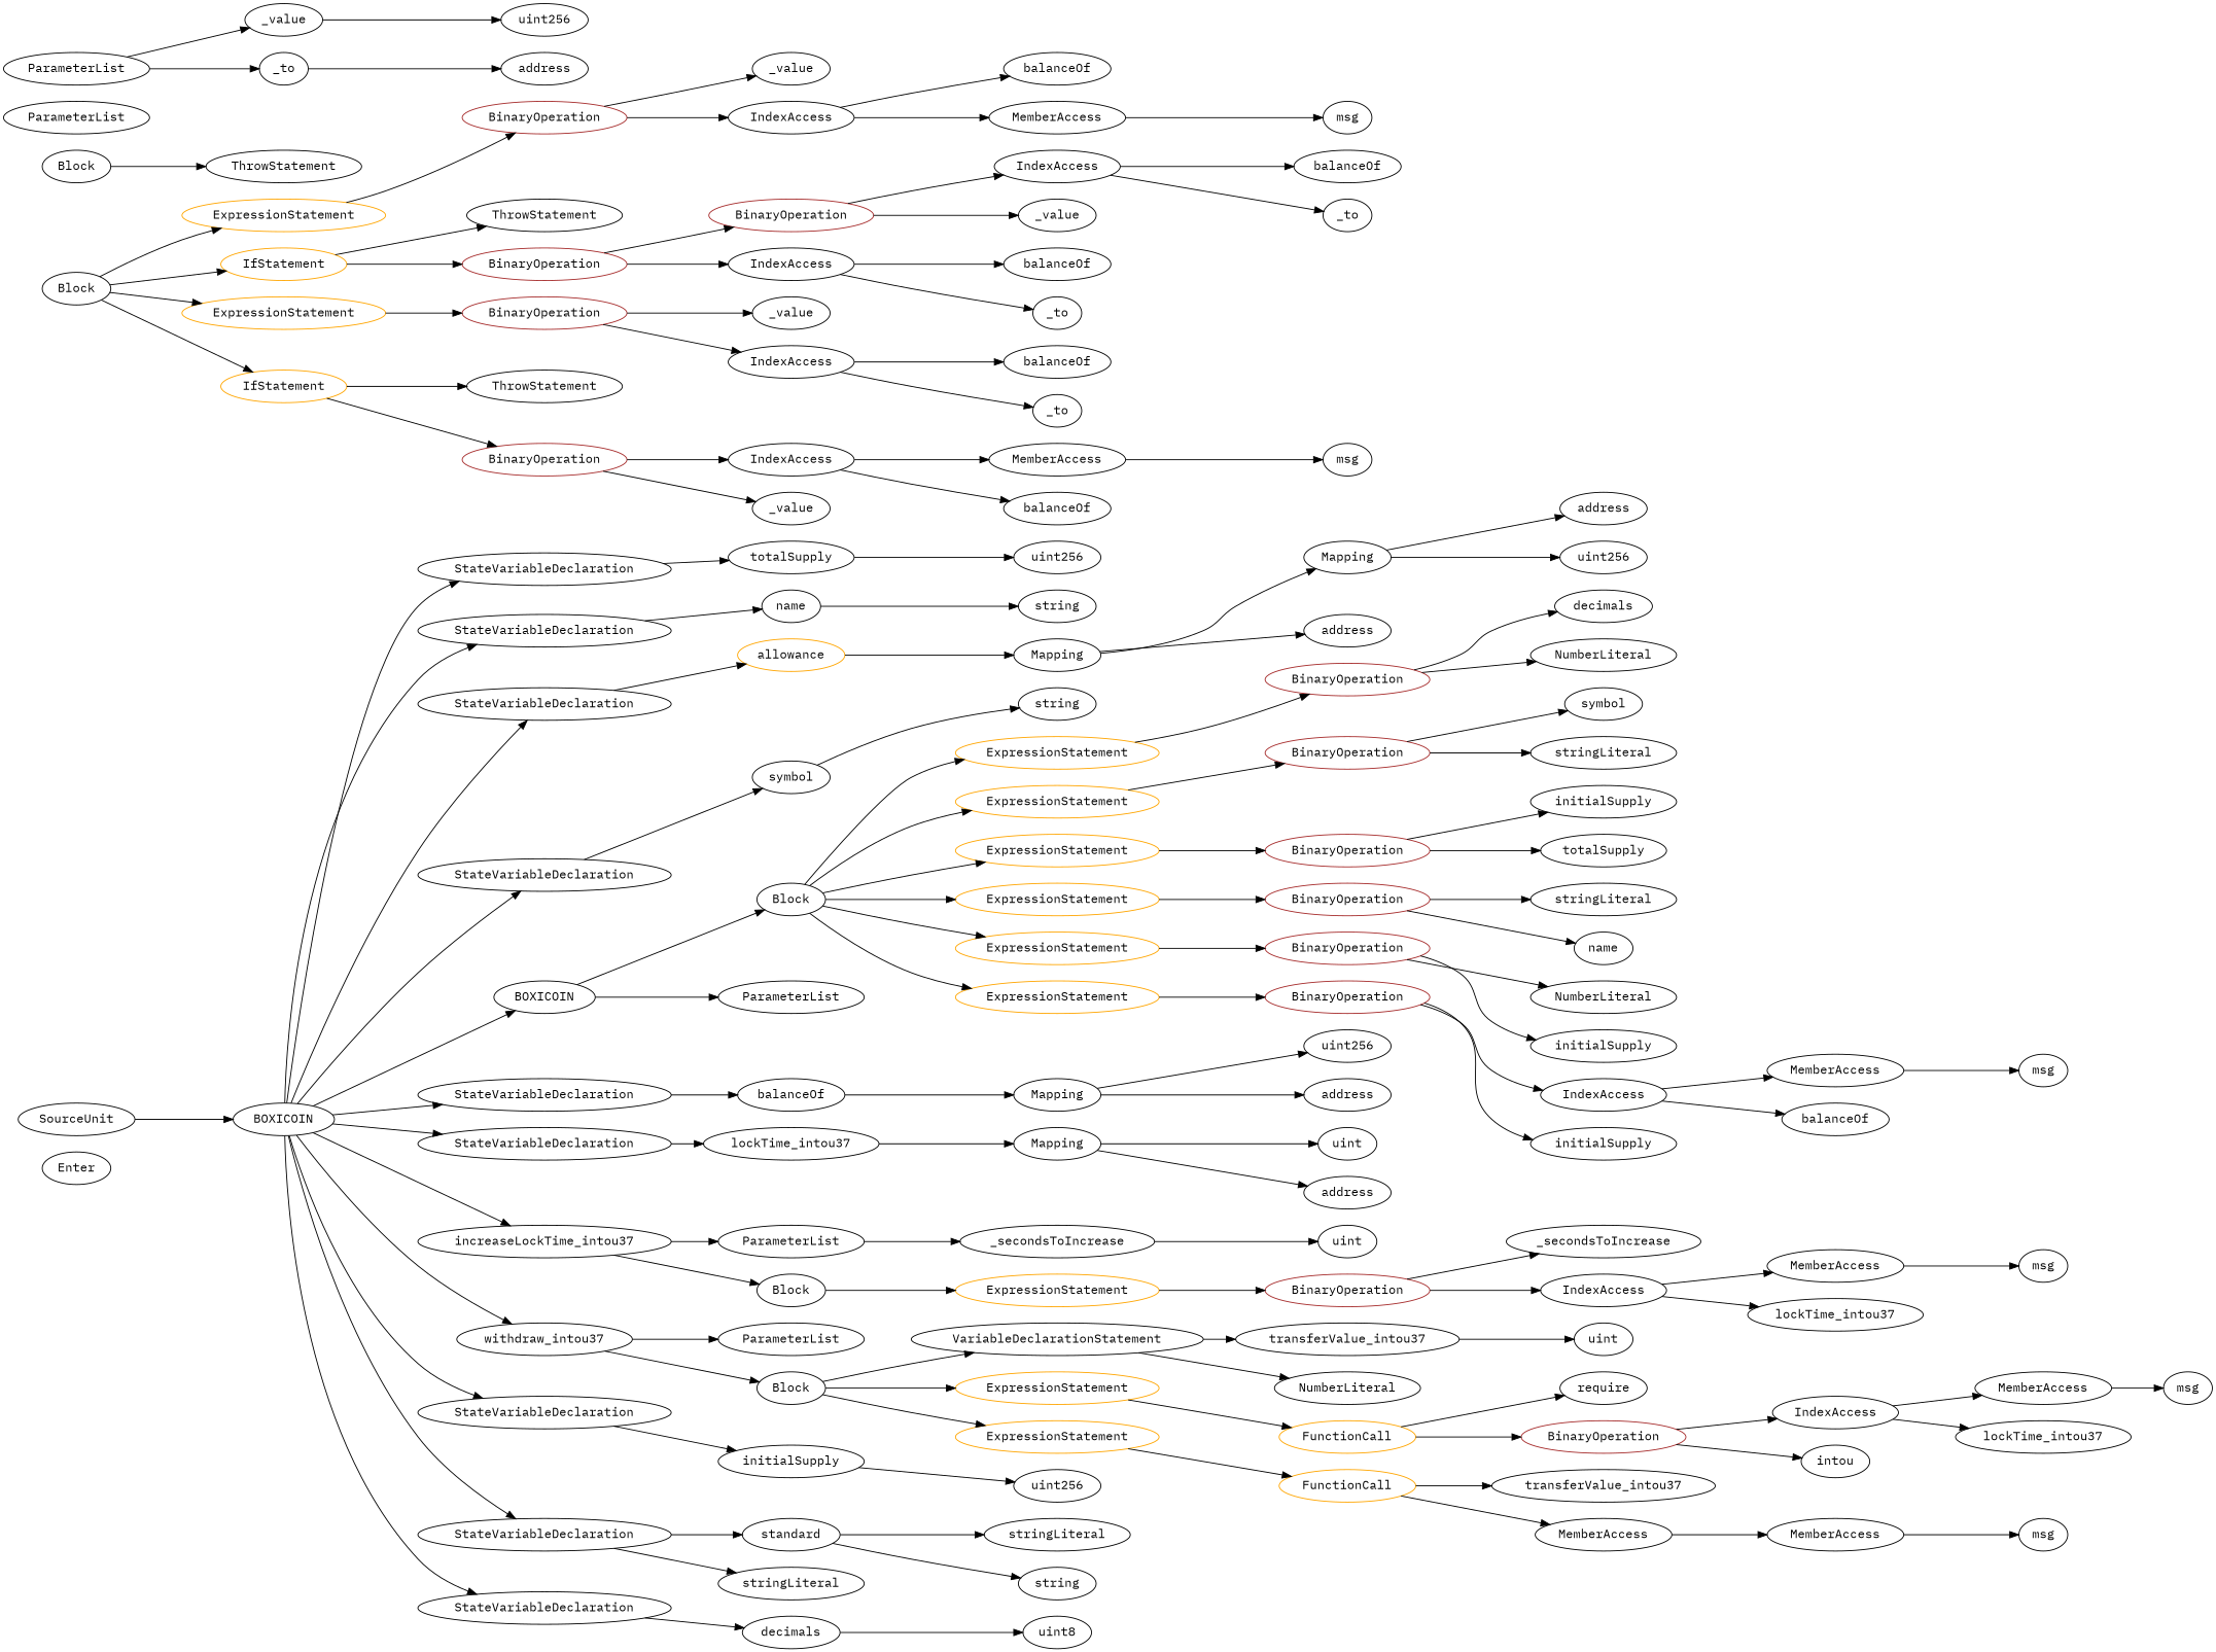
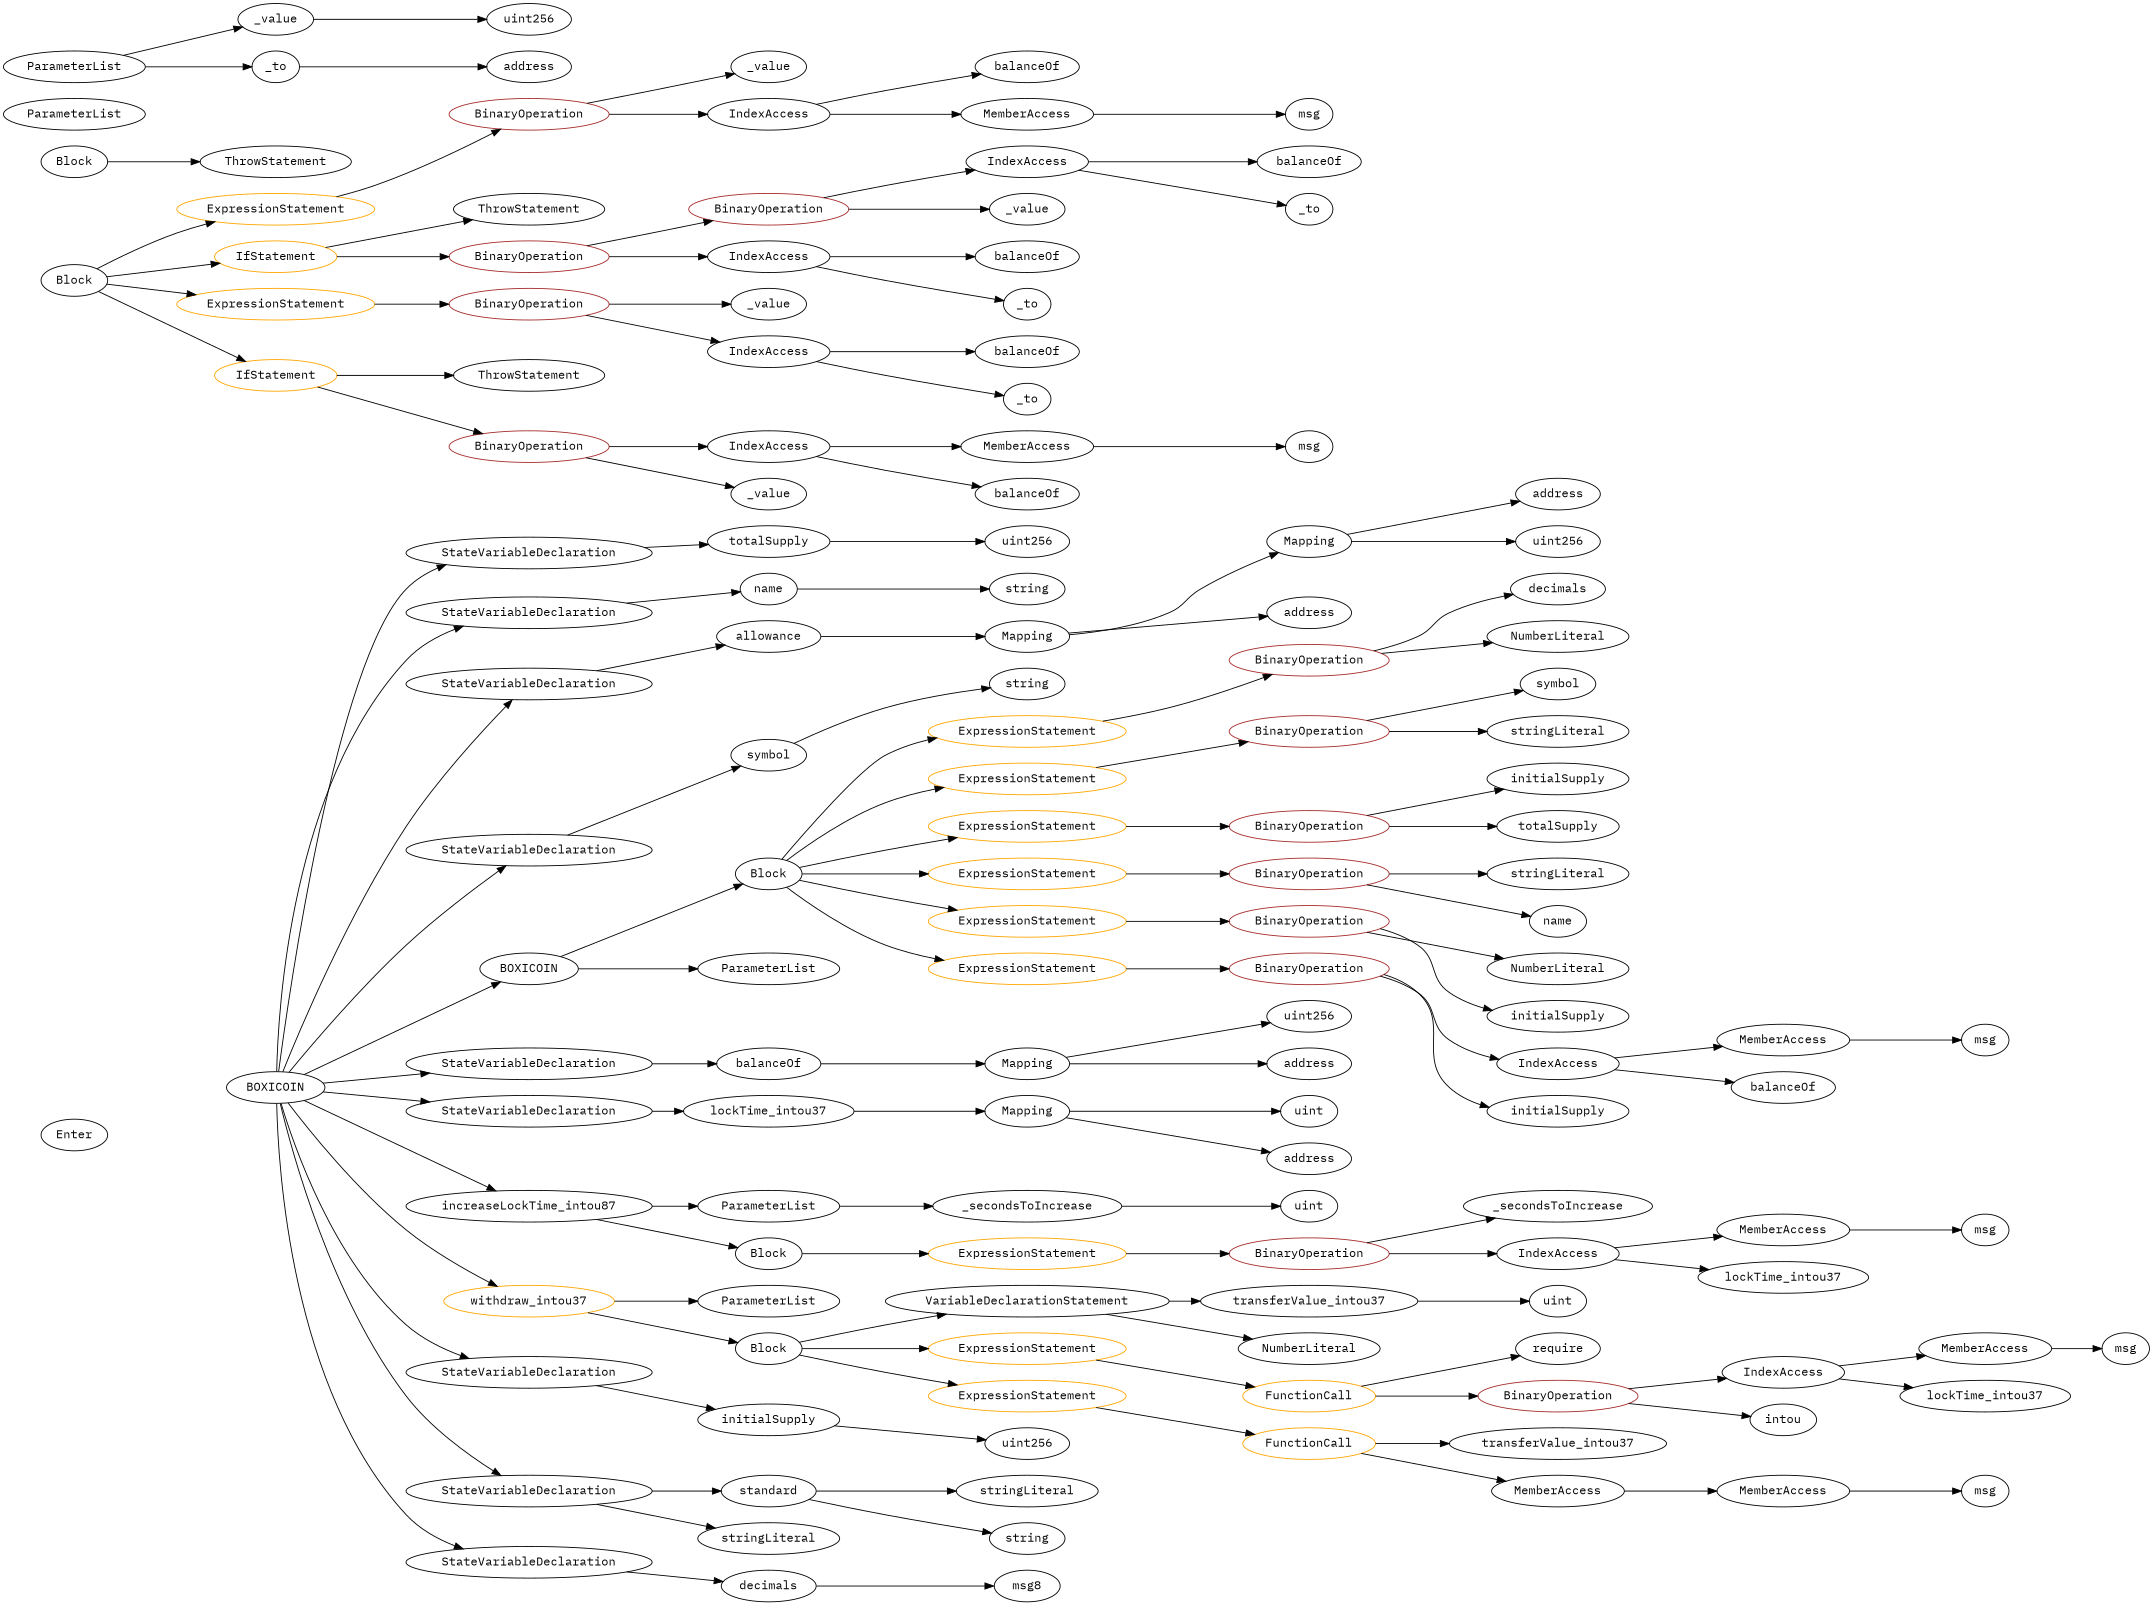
  strict digraph {
    fontname="IBM Plex Mono"
    rankdir=LR
    node [fontname="IBM Plex Mono" color=black]
    edge [fontname="IBM Plex Mono"]
    Enter [height=0.5 width=0.83628 color=""]
    n2 [height=0.5 label=balanceOf width=1.3491]
    n3 [height=0.5 label=Mapping width=1.2105]
    n4 [height=0.5 label=uint256 width=1.0442]
    n5 [height=0.5 label=address width=1.0996]
    n6 [color=orange height=0.5 label=ExpressionStatement width=2.458]
    n7 [color=brown height=0.5 label=BinaryOperation width=1.9867]
    n8 [height=0.5 label=_value width=0.96103]
    n9 [height=0.5 label=IndexAccess width=1.6402]
    n10 [height=0.5 label=balanceOf width=1.3491]
    n11 [height=0.5 label=MemberAccess width=1.9174]
    n12 [height=0.5 label=symbol width=1.0581]
    n13 [color=orange height=0.5 label=ExpressionStatement width=2.458]
    n14 [color=brown height=0.5 label=BinaryOperation width=1.9867]
    n15 [height=0.5 label=decimals width=1.1967]
    n16 [height=0.5 label=NumberLiteral width=1.765]
    n17 [height=0.5 label=StateVariableDeclaration width=2.8184]
    n18 [height=0.5 label=totalSupply width=1.4739]
    n19 [height=0.5 label=uint256 width=1.0442]
    n20 [height=0.5 label=VariableDeclarationStatement width=3.3174]
    n21 [height=0.5 label=transferValue_intou37 width=2.555]
    n22 [height=0.5 label=NumberLiteral width=1.765]
    n23 [height=0.5 label=uint width=0.75]
    n24 [height=0.5 label=msg width=0.75]
    n25 [color=orange height=0.5 label=ExpressionStatement width=2.458]
    n26 [color=brown height=0.5 label=BinaryOperation width=1.9867]
    n27 [height=0.5 label=stringLiteral width=1.5016]
    n28 [height=0.5 label=msg width=0.75]
    n29 [height=0.5 label=ThrowStatement width=2.0006]
    n30 [color=orange height=0.5 label=IfStatement width=1.4739]
    n31 [height=0.5 label=ThrowStatement width=2.0006]
    n32 [color=brown height=0.5 label=BinaryOperation width=1.9867]
    n33 [color=brown height=0.5 label=BinaryOperation width=1.9867]
    n34 [height=0.5 label=IndexAccess width=1.6402]
    n35 [height=0.5 label=IndexAccess width=1.6402]
    n36 [height=0.5 label=_value width=0.96103]
    n37 [height=0.5 label=balanceOf width=1.3491]
    n38 [height=0.5 label=_to width=0.75]
    n39 [height=0.5 label=standard width=1.1828]
    n40 [height=0.5 label=stringLiteral width=1.5016]
    n41 [height=0.5 label=string width=0.864]
    n42 [height=0.5 label=Block width=0.90558]
    n43 [color=orange height=0.5 label=ExpressionStatement width=2.458]
    n44 [color=orange height=0.5 label=IfStatement width=1.4739]
    n45 [color=brown height=0.5 label=BinaryOperation width=1.9867]
    n46 [color=brown height=0.5 label=BinaryOperation width=1.9867]
    n47 [height=0.5 label=_value width=0.96103]
    n48 [height=0.5 label=IndexAccess width=1.6402]
    n49 [height=0.5 label=IndexAccess width=1.6402]
    n50 [height=0.5 label=_value width=0.96103]
    n51 [height=0.5 label=msg width=0.75]
    n52 [height=0.5 label=initialSupply width=1.5571]
    n53 [height=0.5 label=balanceOf width=1.3491]
-   n54 [height=0.5 label=uint8 width=0.7947]
+   n54 [height=0.5 label=msg8 width=0.7947]
    n55 [height=0.5 label=uint width=0.75]
    n56 [height=0.5 label=IndexAccess width=1.6402]
    n57 [height=0.5 label=MemberAccess width=1.9174]
    n58 [height=0.5 label=lockTime_intou37 width=2.1669]
    n59 [color=brown height=0.5 label=BinaryOperation width=1.9867]
    n60 [height=0.5 label=NumberLiteral width=1.765]
    n61 [height=0.5 label=initialSupply width=1.5571]
    n62 [height=0.5 label=symbol width=1.0581]
    n63 [height=0.5 label=string width=0.864]
    n64 [height=0.5 label=ThrowStatement width=2.0006]
    n65 [color=orange height=0.5 label=ExpressionStatement width=2.458]
    n66 [color=orange height=0.5 label=FunctionCall width=1.6125]
    n67 [height=0.5 label=require width=1.0026]
    n68 [color=brown height=0.5 label=BinaryOperation width=1.9867]
    n69 [height=0.5 label=intou width=0.75]
    n70 [height=0.5 label=Mapping width=1.2105]
    n71 [height=0.5 label=address width=1.0996]
    n72 [height=0.5 label=MemberAccess width=1.9174]
    n73 [height=0.5 label=msg width=0.75]
    n74 [height=0.5 label=Mapping width=1.2105]
    n75 [height=0.5 label=address width=1.0996]
    n76 [height=0.5 label=uint256 width=1.0442]
    n77 [height=0.5 label=ParameterList width=1.7095]
    n78 [height=0.5 label=MemberAccess width=1.9174]
    n79 [height=0.5 label=balanceOf width=1.3491]
    n80 [height=0.5 label=StateVariableDeclaration width=2.8184]
    n81 [height=0.5 label=name width=0.83628]
    n82 [height=0.5 label=string width=0.864]
    n83 [height=0.5 label=_to width=0.75]
    n84 [height=0.5 label=IndexAccess width=1.6402]
    n85 [height=0.5 label=MemberAccess width=1.9174]
    n86 [height=0.5 label=balanceOf width=1.3491]
    n87 [height=0.5 label=msg width=0.75]
    n88 [height=0.5 label=StateVariableDeclaration width=2.8184]
-   n89 [color=orange height=0.5 label=allowance width=1.3076]
+   n89 [height=0.5 label=allowance width=1.3076]
    n90 [height=0.5 label=Mapping width=1.2105]
    n91 [height=0.5 label=address width=1.0996]
    n92 [height=0.5 label=ParameterList width=1.7095]
    n93 [height=0.5 label=_value width=0.96103]
    n94 [height=0.5 label=_to width=0.75]
    n95 [height=0.5 label=uint256 width=1.0442]
    n96 [height=0.5 label=address width=1.0996]
    n97 [height=0.5 label=uint width=0.75]
    n98 [height=0.5 label=totalSupply width=1.4739]
    n99 [color=orange height=0.5 label=ExpressionStatement width=2.458]
    n100 [color=brown height=0.5 label=BinaryOperation width=1.9867]
-   n101 [height=0.5 label=SourceUnit width=1.46]
    n102 [height=0.5 label=BOXICOIN width=1.5571]
    n103 [height=0.5 label=StateVariableDeclaration width=2.8184]
    n104 [height=0.5 label=BOXICOIN width=1.5571]
    n105 [height=0.5 label=StateVariableDeclaration width=2.8184]
    n106 [height=0.5 label=StateVariableDeclaration width=2.8184]
-   n107 [height=0.5 label=increaseLockTime_intou37 width=3.0956]
-   n108 [height=0.5 label=withdraw_intou37 width=2.1392]
+   n107 [height=0.5 label=increaseLockTime_intou87 width=3.0956]
+   n108 [color=orange height=0.5 label=withdraw_intou37 width=2.1392]
    n109 [height=0.5 label=StateVariableDeclaration width=2.8184]
    n110 [height=0.5 label=StateVariableDeclaration width=2.8184]
    n111 [height=0.5 label=StateVariableDeclaration width=2.8184]
    n112 [height=0.5 label=Block width=0.90558]
    n113 [height=0.5 label=ParameterList width=1.7095]
    n114 [height=0.5 label=lockTime_intou37 width=2.1669]
    n115 [height=0.5 label=ParameterList width=1.7095]
    n116 [height=0.5 label=Block width=0.90558]
    n117 [height=0.5 label=ParameterList width=1.7095]
    n118 [height=0.5 label=Block width=0.90558]
    n119 [height=0.5 label=initialSupply width=1.5571]
    n120 [height=0.5 label=stringLiteral width=1.5016]
    n121 [height=0.5 label=decimals width=1.1967]
    n122 [height=0.5 label=balanceOf width=1.3491]
    n123 [height=0.5 label=_to width=0.75]
    n124 [color=orange height=0.5 label=ExpressionStatement width=2.458]
    n125 [color=orange height=0.5 label=FunctionCall width=1.6125]
    n126 [height=0.5 label=transferValue_intou37 width=2.555]
    n127 [height=0.5 label=MemberAccess width=1.9174]
    n128 [height=0.5 label=initialSupply width=1.5571]
    n129 [height=0.5 label=_secondsToIncrease width=2.458]
    n130 [height=0.5 label=uint256 width=1.0442]
    n131 [color=orange height=0.5 label=ExpressionStatement width=2.458]
    n132 [color=orange height=0.5 label=ExpressionStatement width=2.458]
    n133 [color=orange height=0.5 label=ExpressionStatement width=2.458]
    n134 [color=brown height=0.5 label=BinaryOperation width=1.9867]
    n135 [color=brown height=0.5 label=BinaryOperation width=1.9867]
    n136 [height=0.5 label=stringLiteral width=1.5016]
    n137 [height=0.5 label=name width=0.83628]
    n138 [height=0.5 label=IndexAccess width=1.6402]
    n139 [height=0.5 label=lockTime_intou37 width=2.1669]
    n140 [height=0.5 label=Block width=0.90558]
    n141 [height=0.5 label=_secondsToIncrease width=2.458]
    n142 [color=orange height=0.5 label=ExpressionStatement width=2.458]
    n143 [height=0.5 label=MemberAccess width=1.9174]
    n144 [color=brown height=0.5 label=BinaryOperation width=1.9867]
    n145 [height=0.5 label=msg width=0.75]
    n2 -> n3
    n3 -> n4
    n3 -> n5
    n6 -> n7
    n7 -> n8
    n7 -> n9
    n9 -> n10
    n9 -> n11
    n11 -> n24
    n13 -> n14
    n14 -> n15
    n14 -> n16
    n17 -> n18
    n18 -> n19
    n20 -> n21
    n20 -> n22
    n21 -> n23
    n25 -> n26
    n26 -> n12
    n26 -> n27
    n30 -> n31
    n30 -> n32
    n32 -> n33
    n32 -> n34
    n33 -> n35
    n33 -> n36
    n34 -> n37
    n34 -> n38
    n35 -> n122
    n35 -> n123
    n39 -> n40
    n39 -> n41
    n42 -> n6
    n42 -> n30
    n42 -> n43
    n42 -> n44
    n43 -> n45
    n44 -> n29
    n44 -> n46
    n45 -> n47
    n45 -> n48
    n46 -> n49
    n46 -> n50
    n48 -> n53
    n48 -> n83
    n49 -> n78
    n49 -> n79
    n56 -> n57
    n56 -> n58
    n57 -> n28
    n59 -> n60
    n59 -> n61
    n62 -> n63
    n65 -> n66
    n66 -> n67
    n66 -> n68
    n68 -> n56
    n68 -> n69
    n70 -> n55
    n70 -> n71
    n72 -> n73
    n74 -> n75
    n74 -> n76
    n78 -> n51
    n80 -> n81
    n81 -> n82
    n84 -> n85
    n84 -> n86
    n85 -> n87
    n88 -> n89
    n89 -> n90
    n90 -> n74
    n90 -> n91
    n92 -> n93
    n92 -> n94
    n93 -> n95
    n94 -> n96
    n99 -> n100
    n100 -> n52
    n100 -> n98
-   n101 -> n102
    n102 -> n17
    n102 -> n80
    n102 -> n88
    n102 -> n103
    n102 -> n104
    n102 -> n105
    n102 -> n106
    n102 -> n107
    n102 -> n108
    n102 -> n109
    n102 -> n110
    n102 -> n111
    n103 -> n62
    n104 -> n112
    n104 -> n113
    n105 -> n2
    n106 -> n114
    n107 -> n115
    n107 -> n116
    n108 -> n117
    n108 -> n118
    n109 -> n119
    n110 -> n39
    n110 -> n120
    n111 -> n121
    n112 -> n13
    n112 -> n25
    n112 -> n99
    n112 -> n131
    n112 -> n132
    n112 -> n133
    n114 -> n70
    n115 -> n141
    n116 -> n142
    n118 -> n20
    n118 -> n65
    n118 -> n124
    n119 -> n130
    n121 -> n54
    n124 -> n125
    n125 -> n126
    n125 -> n127
    n127 -> n143
    n131 -> n134
    n132 -> n59
    n133 -> n135
    n134 -> n136
    n134 -> n137
    n135 -> n84
    n135 -> n128
    n138 -> n72
    n138 -> n139
    n140 -> n64
    n141 -> n97
    n142 -> n144
    n143 -> n145
    n144 -> n129
    n144 -> n138
  }
